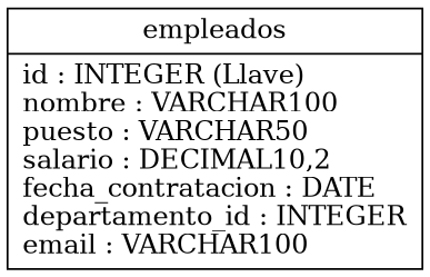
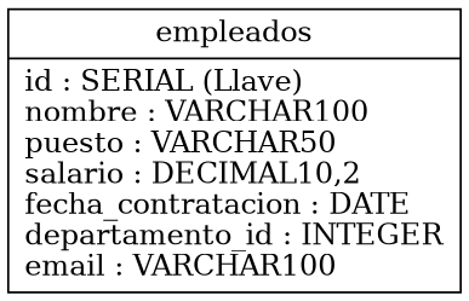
  digraph {
    rankdir=TB
-   n1 [label="{empleados|id : INTEGER (Llave)\lnombre : VARCHAR100\lpuesto : VARCHAR50\lsalario : DECIMAL10,2\lfecha_contratacion : DATE\ldepartamento_id : INTEGER\lemail : VARCHAR100\l}" shape=record]
+   n1 [label="{empleados|id : SERIAL (Llave)\lnombre : VARCHAR100\lpuesto : VARCHAR50\lsalario : DECIMAL10,2\lfecha_contratacion : DATE\ldepartamento_id : INTEGER\lemail : VARCHAR100\l}" shape=record]
  }
